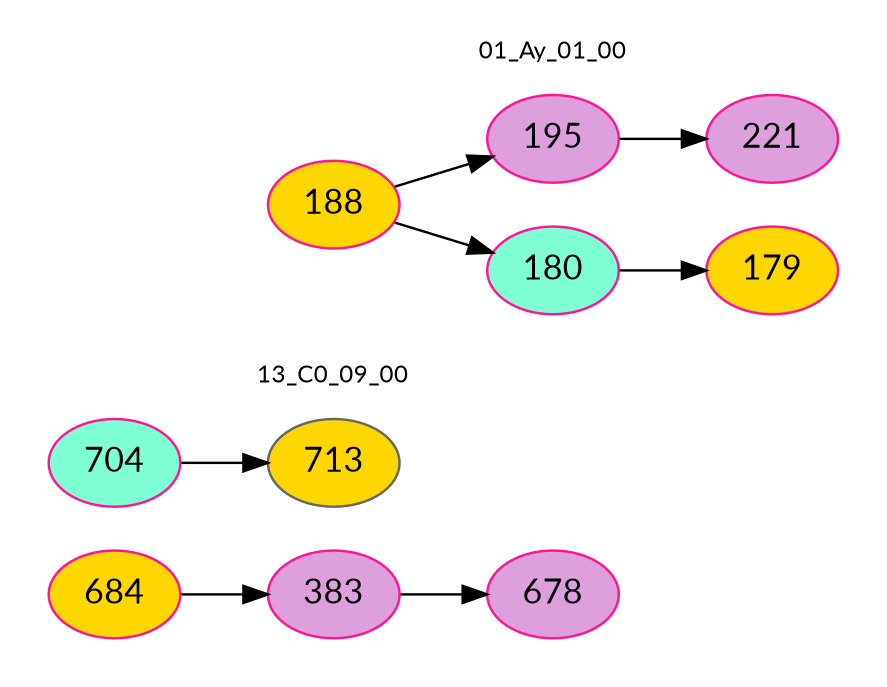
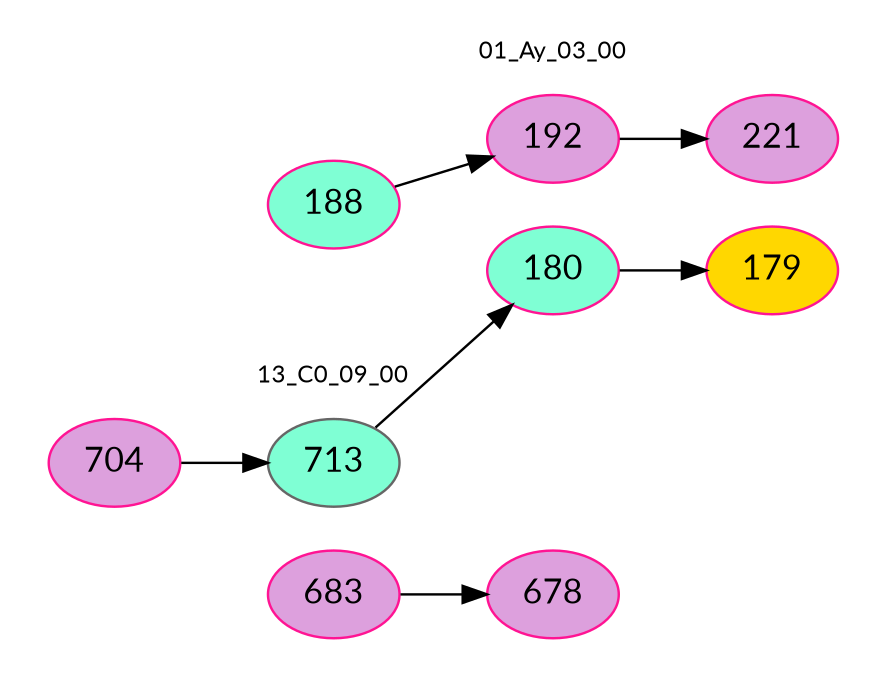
  digraph {
    fontname=Lato
    rankdir=LR
    node [color=deeppink fillcolor=plum fontname=Lato style=filled]
    edge [color=black fontname=Lato]
-   n1 [fillcolor=gold label=188]
+   n1 [fillcolor=aquamarine label=188]
    n2 [fillcolor=aquamarine label=180]
-   n3 [label=195]
+   n3 [label=192]
    n4 [fillcolor=gold label=179]
    n5 [label=221]
-   n6 [fillcolor=gold label=684]
-   n7 [label=383]
-   n8 [fillcolor=aquamarine label=704]
+   n7 [label=683]
+   n8 [label=704]
    n9 [label=678]
-   n10 [color=gray40 fillcolor=gold label=713]
+   n10 [color=gray40 fillcolor=aquamarine label=713]
    subgraph cluster_1 {
      color=white
      fontsize=10
-     label="01_Ay_01_00"
+     label="01_Ay_03_00"
      n1
      n2
      n3
      n4
      n5
    }
    subgraph cluster_2 {
      color=white
      fontsize=10
      label="13_C0_09_00"
-     n6
      n7
      n8
      n9
      n10
    }
-   n1 -> n2
+   n10 -> n2
    n1 -> n3
    n2 -> n4
    n3 -> n5
-   n6 -> n7
    n7 -> n9
    n8 -> n10
  }
